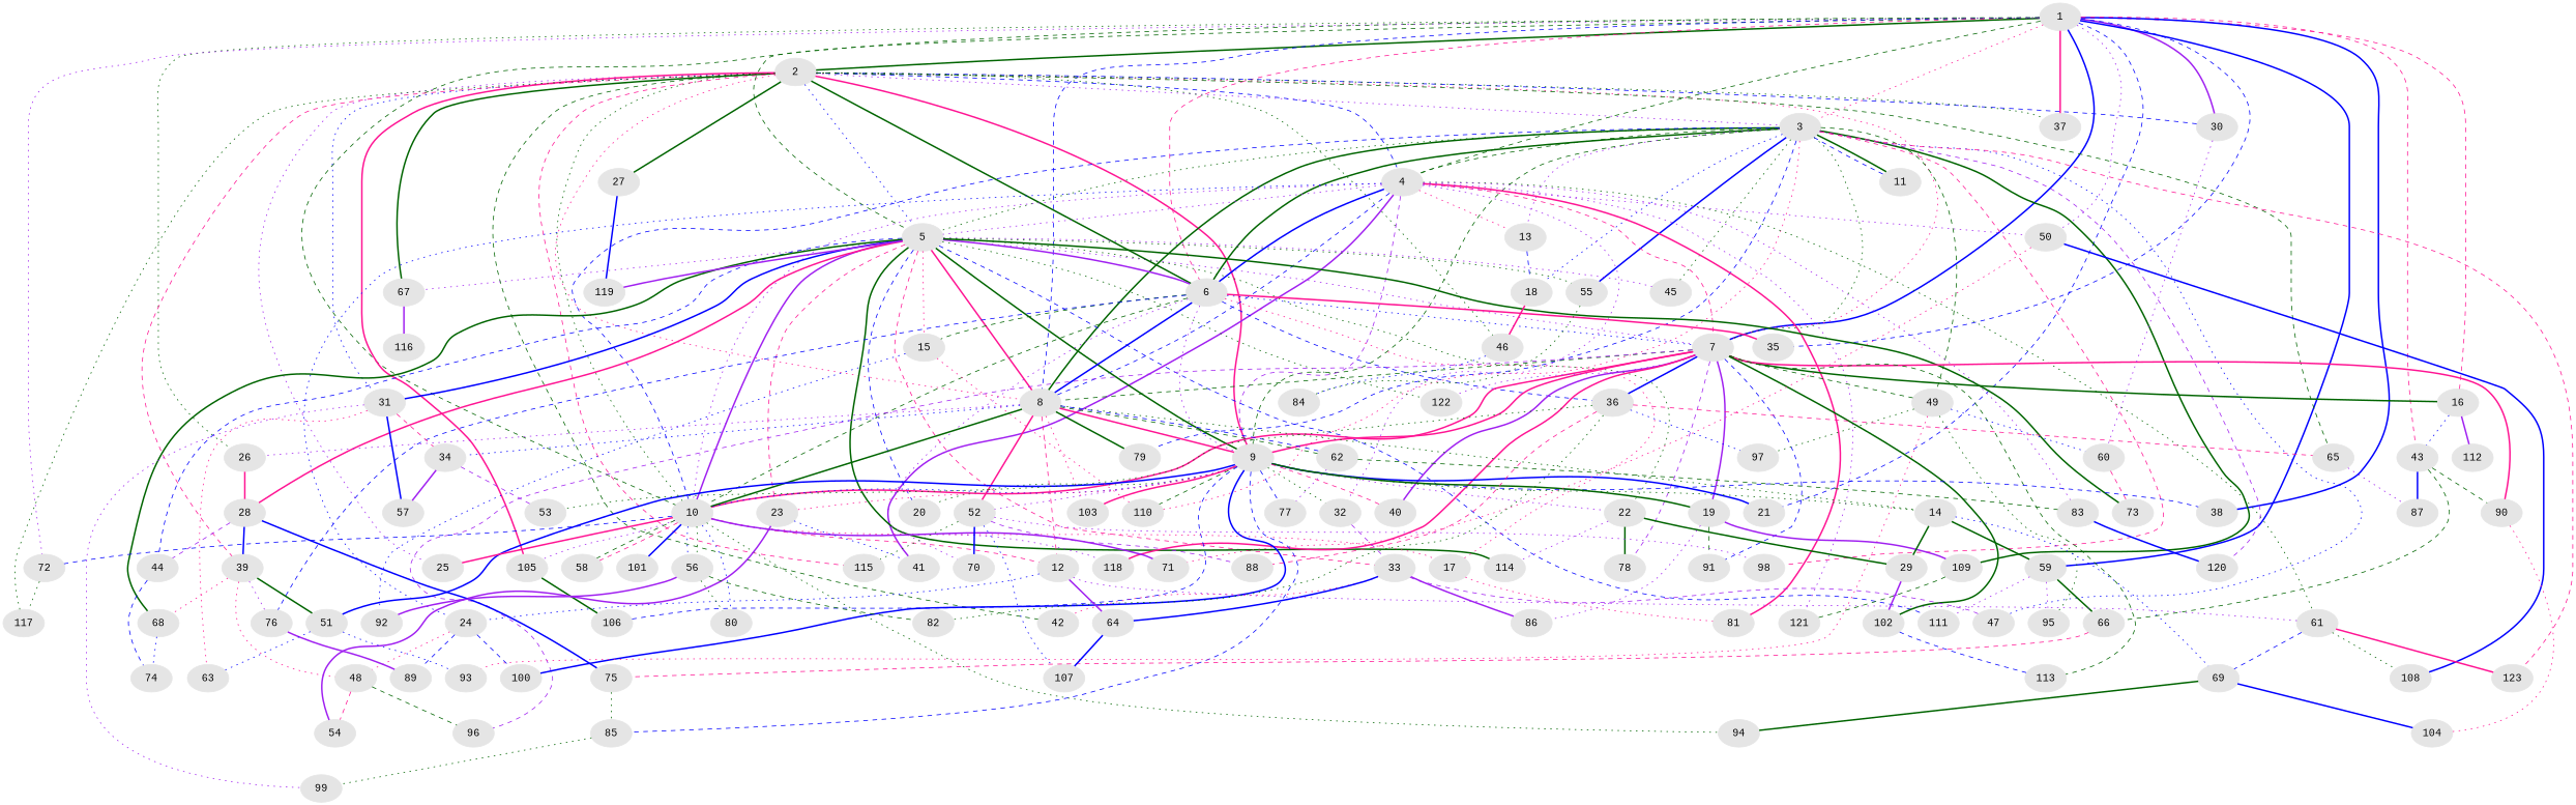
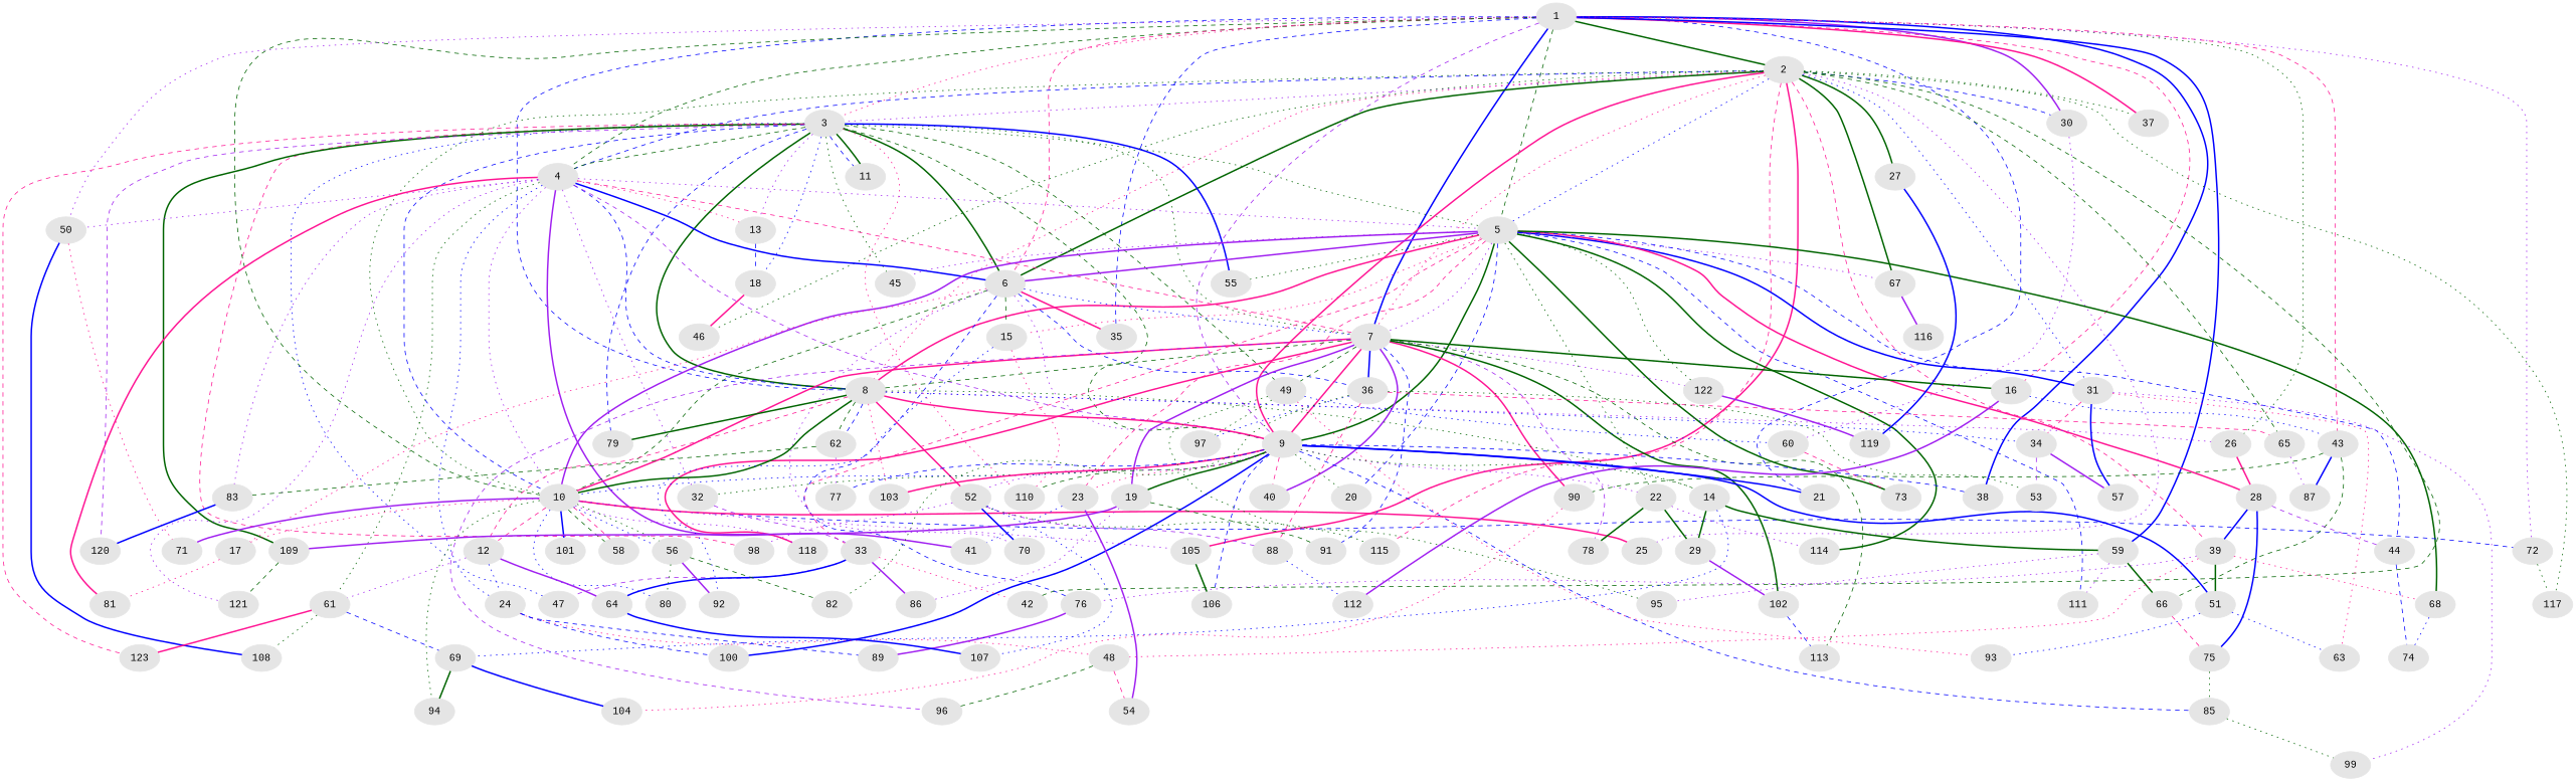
  graph {
    fontname="Liberation Mono"
    node [color=gray90 fontname="Liberation Mono" style=filled]
    edge [color=darkgreen fontname="Liberation Mono" style=dotted]
    1
    2
    3
    4
    5
    6
    7
    8
    9
    10
    16
    21
    26
    30
    35
    37
    38
    43
    50
    59
    72
    25
    27
    31
    39
    42
    46
    65
    67
    105
    115
    117
    11
    13
    18
    45
    47
    49
    55
    79
    98
    109
    120
    123
    110
    24
    32
    41
    61
    81
    83
    121
    15
    20
    22
    23
    28
    33
    44
    68
    73
    111
    114
    119
    122
    17
    36
    70
    76
    19
    40
    78
    90
    91
    96
    102
    113
    118
    12
    14
    34
    52
    62
    103
    51
    77
    85
    100
    106
    101
    56
    58
    71
    80
    94
    112
    60
    66
    87
    108
    95
    57
    63
    99
    48
-   84
    116
    97
    93
    89
    69
    92
    29
    54
    75
    64
    86
    74
    53
    82
    88
    104
    107
    1 -- 2 [style=bold]
    1 -- 3 [color=deeppink]
    1 -- 4 [style=dashed]
    1 -- 5 [style=dashed]
    1 -- 6 [color=deeppink style=dashed]
    1 -- 7 [color=blue style=bold]
    1 -- 8 [color=blue style=dashed]
+   1 -- 9 [color=purple style=dashed]
    1 -- 10 [style=dashed]
    1 -- 16 [color=deeppink style=dashed]
    1 -- 21 [color=blue style=dashed]
    1 -- 26
    1 -- 30 [color=purple style=bold]
    1 -- 35 [color=blue style=dashed]
    1 -- 37 [color=deeppink style=bold]
    1 -- 38 [color=blue style=bold]
    1 -- 43 [color=deeppink style=dashed]
    1 -- 50 [color=purple]
    1 -- 59 [color=blue style=bold]
    1 -- 72 [color=purple]
    2 -- 3 [color=purple]
    2 -- 4 [color=blue style=dashed]
    2 -- 5 [color=blue]
    2 -- 6 [style=bold]
    2 -- 7 [color=deeppink]
    2 -- 8 [color=deeppink]
    2 -- 9 [color=deeppink style=bold]
    2 -- 10
    2 -- 30 [color=blue style=dashed]
    2 -- 37
    2 -- 25 [color=purple]
    2 -- 27 [style=bold]
    2 -- 31 [color=blue]
    2 -- 39 [color=deeppink style=dashed]
    2 -- 42 [style=dashed]
    2 -- 46
    2 -- 65 [style=dashed]
    2 -- 67 [style=bold]
    2 -- 105 [color=deeppink style=bold]
    2 -- 115 [color=deeppink style=dashed]
    2 -- 117
    3 -- 4 [style=dashed]
    3 -- 5
    3 -- 6 [style=bold]
    3 -- 7
    3 -- 8 [style=bold]
    3 -- 9 [style=dashed]
    3 -- 10 [color=blue style=dashed]
    3 -- 11 [color=blue style=dashed]
    3 -- 11 [style=bold]
    3 -- 13 [color=purple]
    3 -- 18 [color=blue]
    3 -- 45
    3 -- 47 [color=blue]
    3 -- 49 [style=dashed]
    3 -- 55 [color=blue style=bold]
    3 -- 79 [color=blue style=dashed]
    3 -- 98 [color=deeppink style=dashed]
    3 -- 109 [style=bold]
    3 -- 120 [color=purple style=dashed]
    3 -- 123 [color=deeppink style=dashed]
    3 -- 110 [color=deeppink]
    4 -- 5 [color=purple]
    4 -- 6 [color=blue style=bold]
    4 -- 7 [color=deeppink style=dashed]
    4 -- 8 [color=blue style=dashed]
    4 -- 9 [color=purple style=dashed]
    4 -- 10 [color=purple]
    4 -- 50 [color=purple]
    4 -- 13 [color=deeppink]
    4 -- 24 [color=blue]
    4 -- 32 [color=purple]
    4 -- 41 [color=purple style=bold]
    4 -- 61
    4 -- 81 [color=deeppink style=bold]
    4 -- 83 [color=purple]
    4 -- 121 [color=purple]
    5 -- 6 [color=purple style=bold]
    5 -- 7 [color=purple]
    5 -- 8 [color=deeppink style=bold]
    5 -- 9 [style=bold]
    5 -- 10 [color=purple style=bold]
    5 -- 31 [color=blue style=bold]
    5 -- 67 [color=purple]
    5 -- 45 [color=purple]
    5 -- 55
    5 -- 15 [color=deeppink]
    5 -- 20 [color=blue style=dashed]
    5 -- 22
    5 -- 23 [color=deeppink style=dashed]
    5 -- 28 [color=deeppink style=bold]
    5 -- 33 [color=deeppink style=dashed]
    5 -- 44 [color=blue style=dashed]
    5 -- 68 [style=bold]
    5 -- 73 [style=bold]
    5 -- 111 [color=blue style=dashed]
    5 -- 114 [style=bold]
-   5 -- 119 [color=purple style=bold]
+   122 -- 119 [color=purple style=bold]
    5 -- 122
    6 -- 7 [color=blue]
-   6 -- 8 [color=blue style=bold]
    6 -- 9 [color=purple]
    6 -- 10 [style=dashed]
    6 -- 35 [color=deeppink style=bold]
    6 -- 15 [style=dashed]
    6 -- 17 [color=deeppink]
    6 -- 36 [color=blue style=dashed]
    6 -- 70 [color=purple]
    6 -- 76 [color=blue style=dashed]
    7 -- 8 [style=dashed]
    7 -- 9 [color=deeppink style=bold]
    7 -- 10 [color=deeppink style=bold]
    7 -- 16 [style=bold]
    7 -- 49 [style=dashed]
    7 -- 122 [color=purple]
    7 -- 36 [color=blue style=bold]
    7 -- 19 [color=purple style=bold]
    7 -- 40 [color=purple style=bold]
    7 -- 78 [color=purple style=dashed]
    7 -- 90 [color=deeppink style=bold]
    7 -- 91 [color=blue style=dashed]
    7 -- 96 [color=purple style=dashed]
    7 -- 102 [style=bold]
    7 -- 113 [style=dashed]
    7 -- 118 [color=deeppink style=bold]
    8 -- 9 [color=deeppink style=bold]
    8 -- 10 [style=bold]
    8 -- 26 [color=purple]
    8 -- 79 [style=bold]
    8 -- 12 [color=deeppink style=dashed]
    8 -- 14
    8 -- 34 [color=blue]
    8 -- 52 [color=deeppink style=bold]
    8 -- 62 [style=dashed]
    8 -- 62 [color=blue style=dashed]
    8 -- 103 [color=deeppink]
    9 -- 10 [color=blue]
    9 -- 21 [color=blue style=bold]
    9 -- 38 [color=blue style=dashed]
    9 -- 110 [style=dashed]
    9 -- 32
    9 -- 20
    9 -- 22 [color=purple]
    9 -- 23 [color=deeppink]
    9 -- 19 [style=bold]
    9 -- 40 [color=deeppink style=dashed]
    9 -- 14
    9 -- 52 [color=purple]
    9 -- 103 [color=deeppink style=bold]
    9 -- 51 [color=blue style=bold]
    9 -- 77 [color=blue style=dashed]
    9 -- 85 [color=blue style=dashed]
    9 -- 100 [color=blue style=bold]
    9 -- 106 [color=blue style=dashed]
    10 -- 72 [color=blue style=dashed]
    10 -- 25 [color=deeppink style=bold]
    10 -- 105 [color=purple]
    10 -- 17 [color=deeppink]
    10 -- 118 [color=purple]
    10 -- 12 [color=deeppink style=dashed]
    10 -- 101 [color=blue style=bold]
    10 -- 56 [color=blue]
    10 -- 56
    10 -- 58 [style=dashed]
    10 -- 58 [color=deeppink style=dashed]
    10 -- 71 [color=purple style=bold]
    10 -- 80 [color=blue]
    10 -- 94
    16 -- 43 [color=blue]
    16 -- 112 [color=purple style=bold]
    26 -- 28 [color=deeppink style=bold]
    30 -- 60 [color=purple]
    43 -- 90 [style=dashed]
    43 -- 66 [style=dashed]
    43 -- 87 [color=blue style=bold]
    50 -- 71 [color=deeppink]
    50 -- 108 [color=blue style=bold]
    59 -- 111 [color=purple]
    59 -- 66 [style=bold]
    59 -- 95 [color=purple]
    72 -- 117
    27 -- 119 [color=blue style=bold]
    31 -- 34 [color=deeppink style=dashed]
    31 -- 57 [color=blue style=bold]
    31 -- 63 [color=deeppink]
    31 -- 99 [color=purple]
    39 -- 68 [color=deeppink]
    39 -- 76 [color=purple]
    39 -- 51 [style=bold]
    39 -- 48 [color=deeppink]
-   46 -- 84 [color=blue]
    65 -- 87 [color=purple]
    67 -- 116 [color=purple style=bold]
    105 -- 106 [style=bold]
    13 -- 18 [color=blue style=dashed]
    18 -- 46 [color=deeppink style=bold]
    49 -- 60 [color=blue]
    49 -- 95
    49 -- 97
    49 -- 93 [color=deeppink]
-   55 -- 84
    109 -- 121 [style=dashed]
    24 -- 100 [color=blue style=dashed]
    24 -- 48 [color=deeppink]
    24 -- 89 [color=blue style=dashed]
    32 -- 33 [color=purple style=dashed]
    61 -- 123 [color=deeppink style=bold]
    61 -- 108
    61 -- 69 [color=blue style=dashed]
    83 -- 120 [color=blue style=bold]
    15 -- 110 [color=deeppink]
    15 -- 92 [color=blue]
    22 -- 114 [color=purple]
    22 -- 78 [style=bold]
    22 -- 29 [style=bold]
    23 -- 41 [color=blue]
    23 -- 54 [color=purple style=bold]
    28 -- 39 [color=blue style=bold]
    28 -- 44 [color=purple style=dashed]
    28 -- 75 [color=blue style=bold]
    33 -- 42 [color=deeppink]
    33 -- 47 [color=purple style=dashed]
    33 -- 64 [color=blue style=bold]
    33 -- 86 [color=purple style=bold]
    44 -- 74 [color=blue style=dashed]
    68 -- 74 [color=blue]
    17 -- 81 [color=deeppink]
    36 -- 65 [color=deeppink style=dashed]
    36 -- 97 [color=blue]
    36 -- 53
    36 -- 82
    36 -- 88 [color=deeppink style=dashed]
    76 -- 89 [color=purple style=bold]
    19 -- 109 [color=purple style=bold]
    19 -- 91 [style=dashed]
    19 -- 86 [color=purple]
    90 -- 104 [color=deeppink]
    102 -- 113 [color=blue style=dashed]
    12 -- 24 [color=blue]
    12 -- 61 [color=purple]
    12 -- 64 [color=purple style=bold]
    14 -- 59 [style=bold]
    14 -- 69 [color=blue]
    14 -- 29 [style=bold]
    34 -- 57 [color=purple style=bold]
    34 -- 53 [color=purple style=dashed]
    52 -- 115
    52 -- 98 [color=purple]
    52 -- 70 [color=blue style=bold]
    52 -- 88 [color=purple style=dashed]
    52 -- 107 [color=blue]
    62 -- 83 [style=dashed]
    62 -- 77 [color=purple]
    51 -- 63 [color=blue]
    51 -- 93 [color=blue]
    85 -- 99
    56 -- 80
    56 -- 92 [color=purple style=bold]
    56 -- 82 [style=dashed]
    60 -- 73 [color=deeppink style=dashed]
    66 -- 75 [color=deeppink style=dashed]
    48 -- 96 [style=dashed]
    48 -- 54 [color=deeppink style=dashed]
    69 -- 94 [style=bold]
    69 -- 104 [color=blue style=bold]
    29 -- 102 [color=purple style=bold]
    75 -- 85
    64 -- 107 [color=blue style=bold]
+   88 -- 112 [color=blue]
  }
